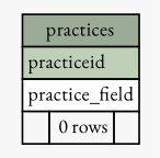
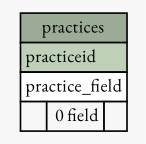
  digraph {
    bgcolor="#f7f7f7"
    fontname="EB Garamond"
    fontsize=11
    nodesep=0.18
    rankdir=RL
    ranksep=0.46
-   n1 [fontname="EB Garamond" fontsize=11 label=<     <TABLE BORDER="0" CELLBORDER="1" CELLSPACING="0" BGCOLOR="#ffffff">       <TR><TD COLSPAN="3" BGCOLOR="#9bab96" ALIGN="CENTER">practices</TD></TR>       <TR><TD PORT="practiceid" COLSPAN="3" BGCOLOR="#bed1b8" ALIGN="LEFT">practiceid</TD></TR>       <TR><TD PORT="practice_field" COLSPAN="3" ALIGN="LEFT">practice_field</TD></TR>       <TR><TD ALIGN="LEFT" BGCOLOR="#f7f7f7">  </TD><TD ALIGN="RIGHT" BGCOLOR="#f7f7f7">0 rows</TD><TD ALIGN="RIGHT" BGCOLOR="#f7f7f7">  </TD></TR>     </TABLE>> shape=plaintext]
+   n1 [fontname="EB Garamond" fontsize=11 label=<     <TABLE BORDER="0" CELLBORDER="1" CELLSPACING="0" BGCOLOR="#ffffff">       <TR><TD COLSPAN="3" BGCOLOR="#9bab96" ALIGN="CENTER">practices</TD></TR>       <TR><TD PORT="practiceid" COLSPAN="3" BGCOLOR="#bed1b8" ALIGN="LEFT">practiceid</TD></TR>       <TR><TD PORT="practice_field" COLSPAN="3" ALIGN="LEFT">practice_field</TD></TR>       <TR><TD ALIGN="LEFT" BGCOLOR="#f7f7f7">  </TD><TD ALIGN="RIGHT" BGCOLOR="#f7f7f7">0 field</TD><TD ALIGN="RIGHT" BGCOLOR="#f7f7f7">  </TD></TR>     </TABLE>> shape=plaintext]
  }
